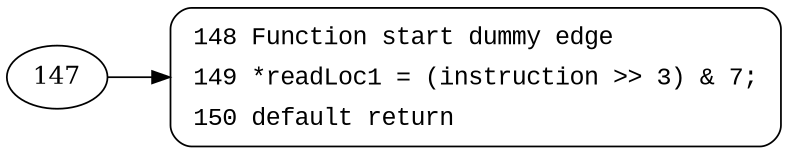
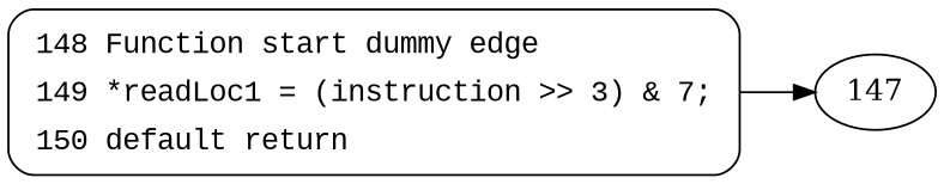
  digraph {
    rankdir=LR
    n1 [fillcolor=white fontname="Courier New" label=<<table border="0" cellborder="0" cellpadding="3" bgcolor="white"><tr><td align="right">148</td><td align="left">Function start dummy edge</td></tr><tr><td align="right">149</td><td align="left">*readLoc1 = (instruction &gt;&gt; 3) &amp; 7;</td></tr><tr><td align="right">150</td><td align="left">default return</td></tr></table>> penwidth=1 shape=Mrecord style="filled,bold"]
    147
-   147 -> n1
+   n1 -> 147
  }
